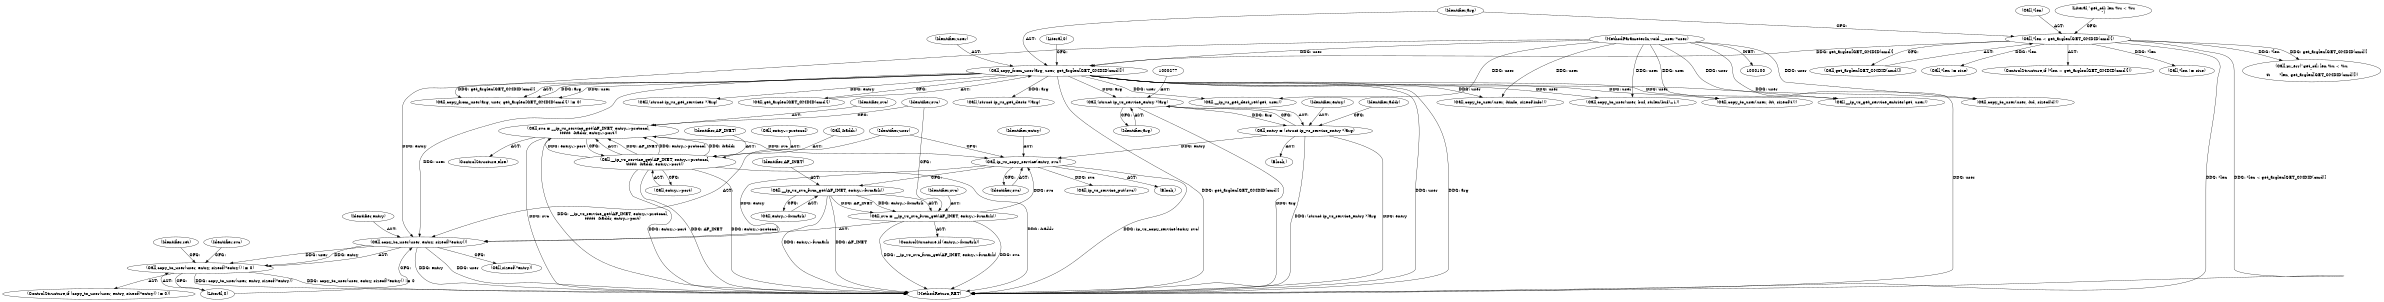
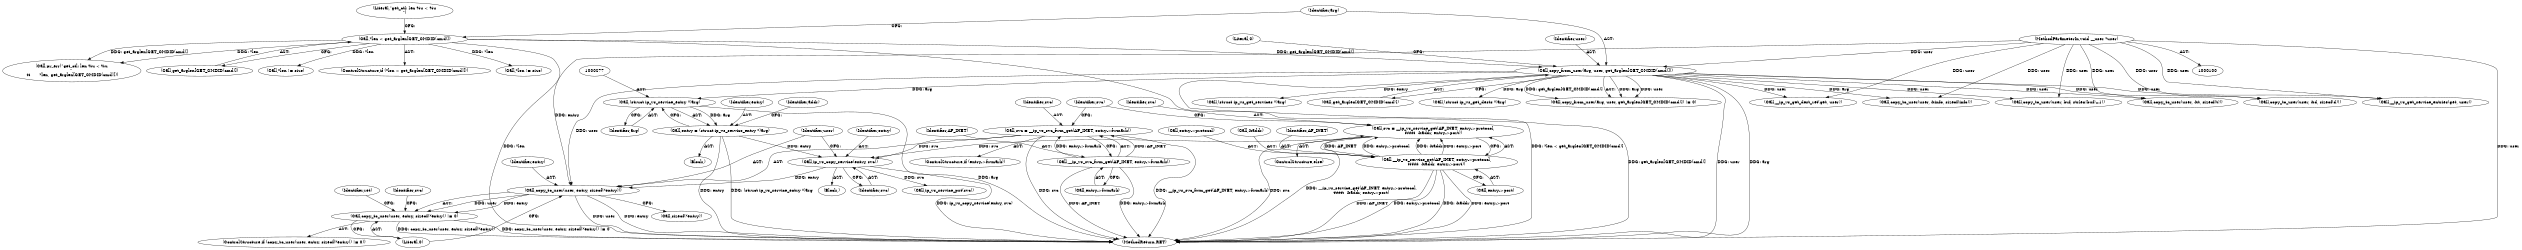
  digraph {
    n1 [label="(Call,copy_to_user(user, entry, sizeof(*entry)))"]
    n2 [label="(Call,copy_to_user(user, entry, sizeof(*entry)) != 0)"]
    n3 [label="(MethodReturn,RET)"]
    n4 [label="(Call,sizeof(*entry))"]
    n5 [label="(Literal,0)"]
    n6 [label="(ControlStructure,if (copy_to_user(user, entry, sizeof(*entry)) != 0))"]
    n7 [label="(Call,copy_from_user(arg, user, get_arglen[GET_CMDID(cmd)]))"]
    n8 [label="(Call,(struct ip_vs_service_entry *)arg)"]
    n9 [label="(Call,copy_to_user(user, &d, sizeof(d)))"]
    n10 [label="(Call,__ip_vs_get_service_entries(get, user))"]
    n11 [label="(Call,__ip_vs_get_dest_ret(get, user))"]
    n12 [label="(Call,(struct ip_vs_get_services *)arg)"]
    n13 [label="(Call,copy_to_user(user, &info, sizeof(info)))"]
    n14 [label="(Call,get_arglen[GET_CMDID(cmd)])"]
    n15 [label="(Call,copy_to_user(user, buf, strlen(buf)+1))"]
    n16 [label="(Call,(struct ip_vs_get_dests *)arg)"]
    n17 [label="(Call,copy_from_user(arg, user, get_arglen[GET_CMDID(cmd)]) != 0)"]
    n18 [label="(Call,copy_to_user(user, &t, sizeof(t)))"]
    n19 [label="(Call,entry = (struct ip_vs_service_entry *)arg)"]
    n20 [label="(Identifier,arg)"]
    n21 [label="(MethodParameterIn,void __user *user)"]
    1000100
    n23 [label="(Call,*len < get_arglen[GET_CMDID(cmd)])"]
    n24 [label="(Call,pr_err(\"get_ctl: len %u < %u\n\",\n \t\t       *len, get_arglen[GET_CMDID(cmd)]))"]
    n25 [label="(Call,get_arglen[GET_CMDID(cmd)])"]
    n26 [label="(Call,*len != size)"]
    n27 [label="(ControlStructure,if (*len < get_arglen[GET_CMDID(cmd)]))"]
    n28 [label="(Call,*len != size)"]
    n29 [label="(Call,ip_vs_copy_service(entry, svc))"]
    n30 [label="(Identifier,svc)"]
    n31 [label="(Call,ip_vs_service_put(svc))"]
    n32 [label="(Block,)"]
    n33 [label="(Block,)"]
    n34 [label="(Call,svc = __ip_vs_svc_fwm_get(AF_INET, entry->fwmark))"]
    n35 [label="(Call,__ip_vs_svc_fwm_get(AF_INET, entry->fwmark))"]
    n36 [label="(ControlStructure,if (entry->fwmark))"]
    n37 [label="(Call,entry->fwmark)"]
    n38 [label="(Call,svc = __ip_vs_service_get(AF_INET, entry->protocol,\n\t\t\t\t\t\t  &addr, entry->port))"]
    n39 [label="(Call,__ip_vs_service_get(AF_INET, entry->protocol,\n\t\t\t\t\t\t  &addr, entry->port))"]
    n40 [label="(ControlStructure,else)"]
    n41 [label="(Call,entry->port)"]
    n42 [label="(Literal,\"get_ctl: len %u < %u\n\")"]
    n43 [label="(Call,entry->protocol)"]
    n44 [label="(Identifier,svc)"]
    n45 [label="(Identifier,ret)"]
    n46 [label="(Identifier,user)"]
    n47 [label="(Identifier,entry)"]
    n48 [label="(Identifier,svc)"]
    n49 [label="(Identifier,entry)"]
    n50 [label="(Identifier,addr)"]
    n51 [label="(Identifier,entry)"]
    n52 [label="(Identifier,svc)"]
    n53 [label="(Identifier,svc)"]
    n54 [label="(Call,&addr)"]
    n55 [label="(Identifier,arg)"]
    n56 [label="(Identifier,AF_INET)"]
    n57 [label="(Literal,0)"]
    n58 [label="(Identifier,user)"]
-   n59 [label="(Call,*len)"]
    n60 [label="(Identifier,AF_INET)"]
    1000277
    n1 -> n2 [label="AST: "]
    n1 -> n2 [label="DDG: user"]
    n1 -> n2 [label="DDG: entry"]
    n1 -> n3 [label="DDG: user"]
    n1 -> n3 [label="DDG: entry"]
    n1 -> n4 [label="CFG: "]
    n2 -> n3 [label="DDG: copy_to_user(user, entry, sizeof(*entry))"]
    n2 -> n3 [label="DDG: copy_to_user(user, entry, sizeof(*entry)) != 0"]
    n2 -> n5 [label="CFG: "]
    n2 -> n6 [label="AST: "]
    n5 -> n1 [label="CFG: "]
    n5 -> n2 [label="AST: "]
    n7 -> n1 [label="DDG: user"]
    n7 -> n3 [label="DDG: user"]
    n7 -> n3 [label="DDG: arg"]
    n7 -> n3 [label="DDG: get_arglen[GET_CMDID(cmd)]"]
    n7 -> n8 [label="DDG: arg"]
    n7 -> n9 [label="DDG: user"]
    n7 -> n10 [label="DDG: user"]
    n7 -> n11 [label="DDG: user"]
    n7 -> n12 [label="DDG: entry"]
-   n7 -> n13 [label="DDG: user"]
+   n7 -> n13 [label="DDG: arg"]
    n7 -> n14 [label="CFG: "]
    n7 -> n15 [label="DDG: user"]
    n7 -> n16 [label="DDG: arg"]
    n7 -> n17 [label="AST: "]
    n7 -> n17 [label="DDG: arg"]
    n7 -> n17 [label="DDG: user"]
    n7 -> n17 [label="DDG: get_arglen[GET_CMDID(cmd)]"]
    n7 -> n18 [label="DDG: user"]
    n8 -> n3 [label="DDG: arg"]
    n8 -> n19 [label="AST: "]
    n8 -> n19 [label="DDG: arg"]
    n8 -> n20 [label="CFG: "]
    n14 -> n7 [label="AST: "]
    n19 -> n3 [label="DDG: entry"]
    n19 -> n3 [label="DDG: (struct ip_vs_service_entry *)arg"]
    n19 -> n8 [label="CFG: "]
    n19 -> n29 [label="DDG: entry"]
    n19 -> n33 [label="AST: "]
    n20 -> n8 [label="AST: "]
    n21 -> n1 [label="DDG: entry"]
    n21 -> n3 [label="DDG: user"]
    n21 -> n7 [label="DDG: user"]
    n21 -> n9 [label="DDG: user"]
    n21 -> n10 [label="DDG: user"]
    n21 -> n11 [label="DDG: user"]
    n21 -> n13 [label="DDG: user"]
    n21 -> n15 [label="DDG: user"]
    n21 -> n18 [label="DDG: user"]
-   n21 -> 1000100 [label="INET: "]
+   n21 -> 1000100 [label="AST: "]
    n23 -> n3 [label="DDG: *len"]
    n23 -> n3 [label="DDG: *len < get_arglen[GET_CMDID(cmd)]"]
    n23 -> n7 [label="DDG: get_arglen[GET_CMDID(cmd)]"]
    n23 -> n24 [label="DDG: *len"]
    n23 -> n24 [label="DDG: get_arglen[GET_CMDID(cmd)]"]
    n23 -> n25 [label="CFG: "]
    n23 -> n26 [label="DDG: *len"]
    n23 -> n27 [label="AST: "]
    n23 -> n28 [label="DDG: *len"]
    n25 -> n23 [label="AST: "]
    n29 -> n1 [label="DDG: entry"]
    n29 -> n3 [label="DDG: ip_vs_copy_service(entry, svc)"]
    n29 -> n30 [label="CFG: "]
    n29 -> n31 [label="DDG: svc"]
    n29 -> n32 [label="AST: "]
    n30 -> n29 [label="AST: "]
    n34 -> n1 [label="AST: "]
    n34 -> n3 [label="DDG: svc"]
    n34 -> n3 [label="DDG: __ip_vs_svc_fwm_get(AF_INET, entry->fwmark)"]
    n34 -> n29 [label="DDG: svc"]
-   n29 -> n35 [label="CFG: "]
+   n34 -> n35 [label="CFG: "]
    n34 -> n36 [label="AST: "]
    n35 -> n3 [label="DDG: entry->fwmark"]
    n35 -> n3 [label="DDG: AF_INET"]
    n35 -> n34 [label="AST: "]
    n35 -> n34 [label="DDG: AF_INET"]
    n35 -> n34 [label="DDG: entry->fwmark"]
    n35 -> n37 [label="CFG: "]
    n37 -> n35 [label="AST: "]
    n38 -> n3 [label="DDG: svc"]
    n38 -> n3 [label="DDG: __ip_vs_service_get(AF_INET, entry->protocol,\n\t\t\t\t\t\t  &addr, entry->port)"]
    n38 -> n29 [label="DDG: svc"]
    n38 -> n39 [label="CFG: "]
    n38 -> n40 [label="AST: "]
    n39 -> n3 [label="DDG: &addr"]
    n39 -> n3 [label="DDG: entry->port"]
    n39 -> n3 [label="DDG: AF_INET"]
    n39 -> n3 [label="DDG: entry->protocol"]
    n39 -> n38 [label="AST: "]
    n39 -> n38 [label="DDG: AF_INET"]
    n39 -> n38 [label="DDG: entry->protocol"]
    n39 -> n38 [label="DDG: &addr"]
    n39 -> n38 [label="DDG: entry->port"]
    n39 -> n41 [label="CFG: "]
    n41 -> n39 [label="AST: "]
    n42 -> n23 [label="CFG: "]
    n43 -> n39 [label="AST: "]
    n44 -> n34 [label="CFG: "]
    n44 -> n38 [label="CFG: "]
    n45 -> n2 [label="CFG: "]
    n46 -> n7 [label="AST: "]
    n47 -> n1 [label="AST: "]
    n48 -> n34 [label="AST: "]
    n49 -> n19 [label="AST: "]
    n50 -> n19 [label="CFG: "]
    n51 -> n29 [label="AST: "]
    n52 -> n38 [label="AST: "]
    n53 -> n2 [label="CFG: "]
    n54 -> n39 [label="AST: "]
    n55 -> n7 [label="AST: "]
    n55 -> n23 [label="CFG: "]
    n56 -> n39 [label="AST: "]
    n57 -> n7 [label="CFG: "]
    n58 -> n1 [label="AST: "]
    n58 -> n29 [label="CFG: "]
-   n59 -> n23 [label="AST: "]
    n60 -> n35 [label="AST: "]
    1000277 -> n8 [label="AST: "]
  }
